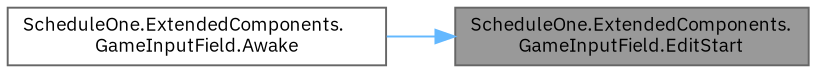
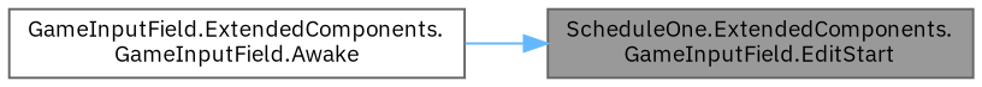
  digraph {
    rankdir=RL
    fontname="IBM Plex Sans"
    node [fontname="IBM Plex Sans" fontsize=10 shape=box style=filled]
    n1 [color=gray40 fillcolor=grey60 fontcolor=black height=0.2 label="ScheduleOne.ExtendedComponents.\lGameInputField.EditStart" width=0.4]
-   n2 [color=grey40 fillcolor=white height=0.2 label="ScheduleOne.ExtendedComponents.\lGameInputField.Awake" width=0.4]
+   n2 [color=grey40 fillcolor=white height=0.2 label="GameInputField.ExtendedComponents.\lGameInputField.Awake" width=0.4]
    n1 -> n2 [color=steelblue1 dir=back fontname="IBM Plex Sans" fontsize=10 labelfontname=Helvetica labelfontsize=10 style=solid]
  }
